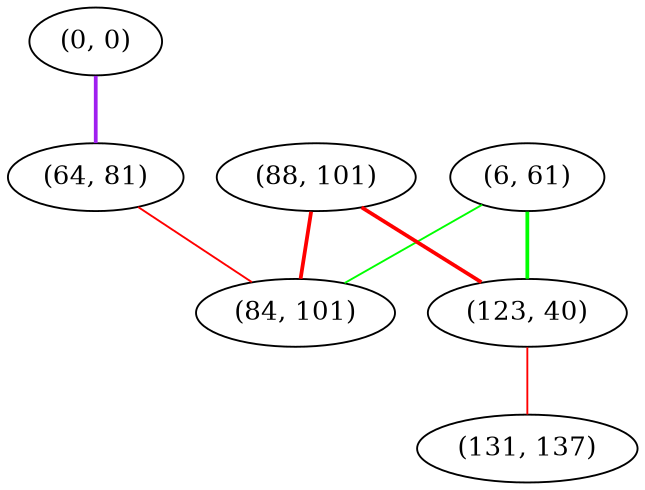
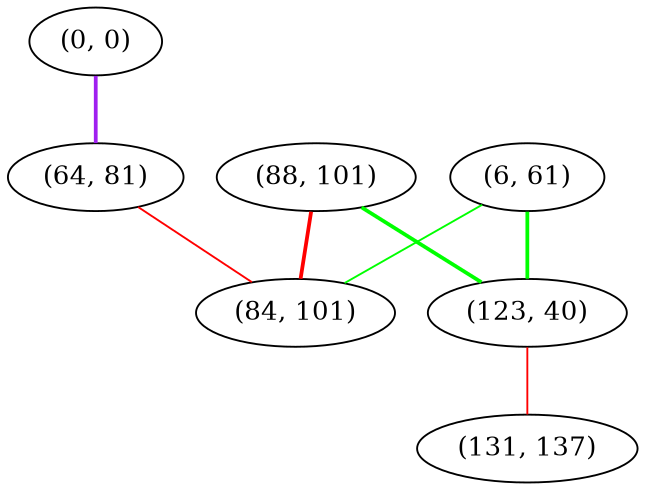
  graph {
    edge [color=red style=bold weight=1]
    "(0, 0)"
    "(64, 81)"
    "(6, 61)"
    "(123, 40)"
    "(84, 101)"
    "(131, 137)"
    "(88, 101)"
    "(0, 0)" -- "(64, 81)" [color=purple weight=4]
    "(64, 81)" -- "(84, 101)" [style=solid]
    "(6, 61)" -- "(123, 40)" [color=green weight=2]
    "(6, 61)" -- "(84, 101)" [color=green style=solid weight=2]
    "(123, 40)" -- "(131, 137)" [style=solid]
-   "(88, 101)" -- "(123, 40)"
+   "(88, 101)" -- "(123, 40)" [color=green]
    "(88, 101)" -- "(84, 101)"
  }
